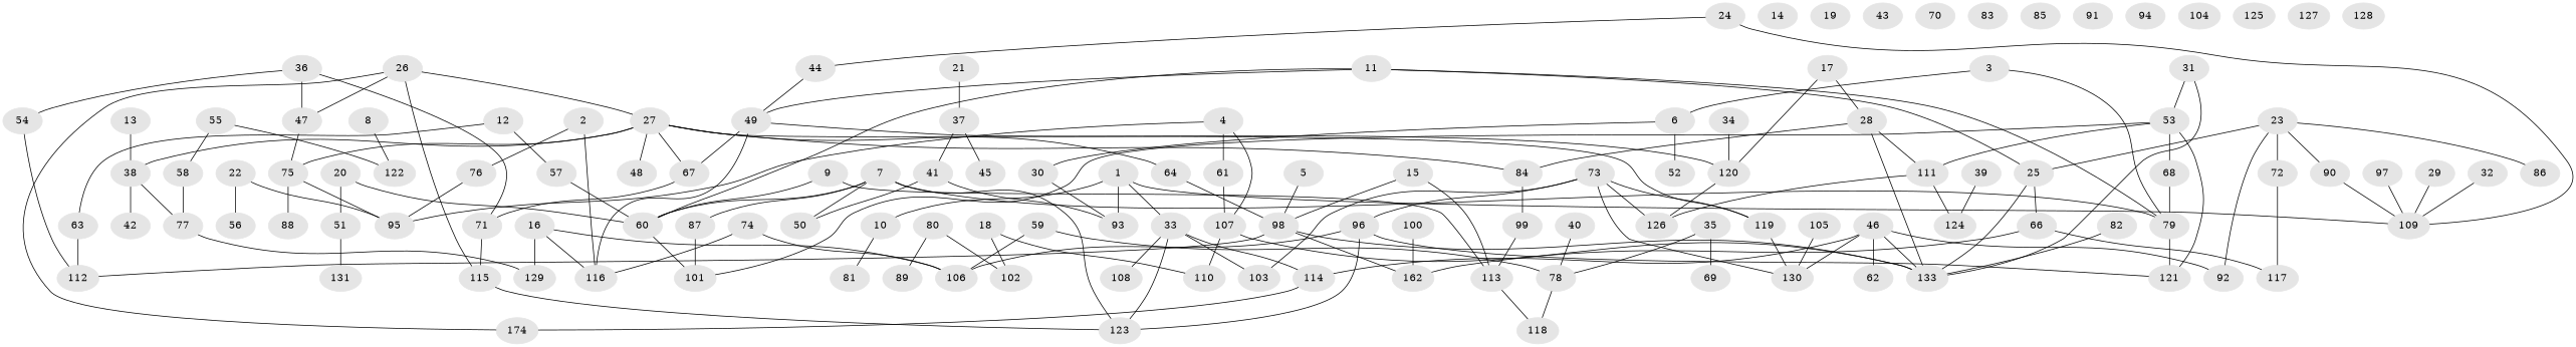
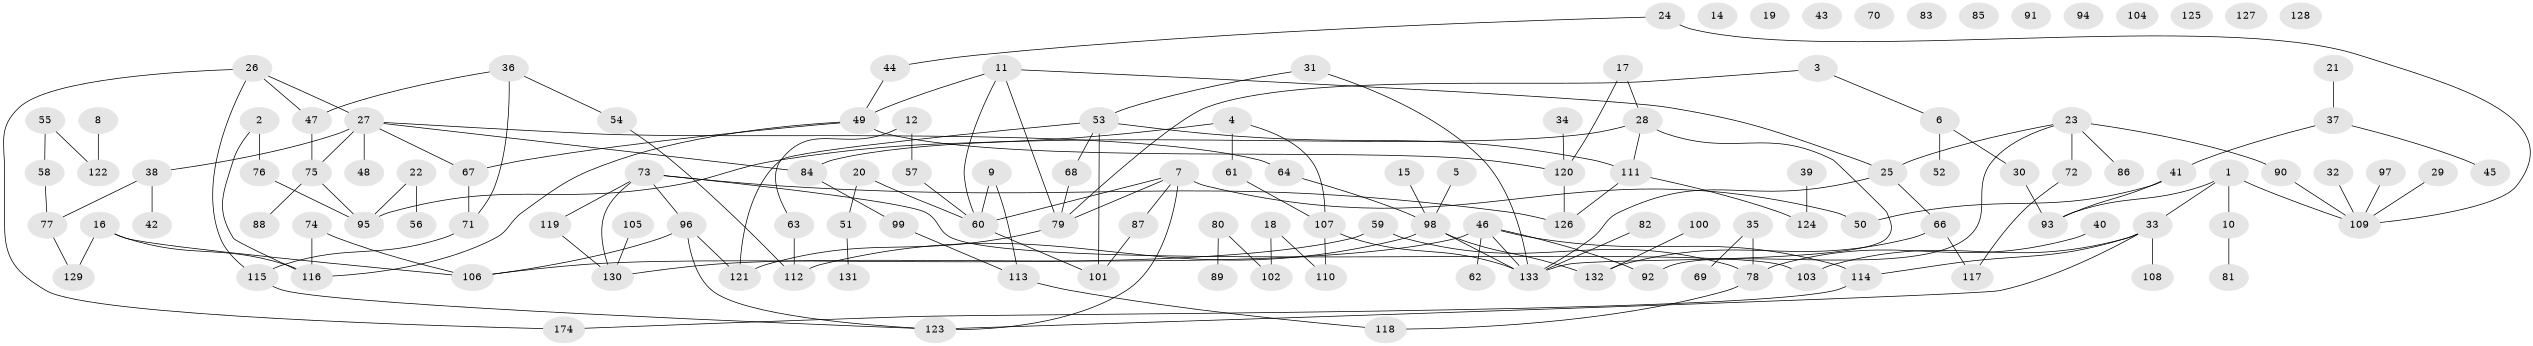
  graph {
    node [color=gray90 style=filled]
    1
    10
    33
    93
    109
    81
    123
    103
    108
    114
    2
    76
    116
    95
    3
    6
    79
    30
    52
    121
    4
    61
    107
    110
    133
    5
    98
    112
-   132 [label=162]
+   132
    7
    50
    60
    87
    101
    8
    122
    9
    113
    118
    11
    25
    49
    66
    120
    67
    12
    57
    63
-   13
    38
    42
    77
    14
    15
    16
    106
    129
    17
    28
    84
    111
    126
    18
    102
    19
    20
    51
    131
    21
    37
    41
    45
    22
    56
    23
    72
    86
    90
    92
    117
    24
    44
    26
    27
    47
    115
    n87 [label=174]
    48
    64
    75
    119
    71
    88
    99
    130
    124
    29
    31
    53
    68
    32
    34
    35
    69
    78
    36
    54
    39
    40
    43
    46
    62
    55
    58
    59
    70
    73
    96
    74
    80
    89
    82
    83
    85
    91
    94
    97
    100
    104
    105
    125
    127
    128
    1 -- 10
    1 -- 33
    1 -- 93
    1 -- 109
    10 -- 81
    33 -- 123
    33 -- 103
    33 -- 108
    33 -- 114
    114 -- n87
    2 -- 76
    2 -- 116
    76 -- 95
    3 -- 6
    3 -- 79
    6 -- 30
    6 -- 52
    79 -- 121
    30 -- 93
    4 -- 95
    4 -- 61
    4 -- 107
    61 -- 107
    107 -- 110
    107 -- 133
    5 -- 98
    98 -- 133
    98 -- 112
    98 -- 132
    7 -- 123
    7 -- 79
    7 -- 50
    7 -- 60
    7 -- 87
    60 -- 101
    87 -- 101
    8 -- 122
    9 -- 60
    9 -- 113
    113 -- 118
    11 -- 79
    11 -- 60
    11 -- 25
    11 -- 49
    25 -- 133
    25 -- 66
    49 -- 116
    49 -- 120
    49 -- 67
    66 -- 132
    66 -- 117
    120 -- 126
    67 -- 71
    12 -- 57
    12 -- 63
    57 -- 60
    63 -- 112
-   13 -- 38
    38 -- 42
    38 -- 77
    77 -- 129
    15 -- 98
-   15 -- 113
    16 -- 116
    16 -- 106
    16 -- 129
    17 -- 120
    17 -- 28
    28 -- 133
    28 -- 84
    28 -- 111
    84 -- 99
    111 -- 126
    111 -- 124
    18 -- 110
    18 -- 102
    20 -- 60
    20 -- 51
    51 -- 131
    21 -- 37
    37 -- 41
    37 -- 45
    41 -- 93
    41 -- 50
    22 -- 95
    22 -- 56
    23 -- 25
    23 -- 72
    23 -- 86
    23 -- 90
    23 -- 92
    72 -- 117
    90 -- 109
    24 -- 109
    24 -- 44
    44 -- 49
    26 -- 27
    26 -- 47
    26 -- 115
    26 -- n87
    27 -- 67
    27 -- 38
    27 -- 84
    27 -- 48
    27 -- 64
    27 -- 75
-   27 -- 119
    47 -- 75
    115 -- 123
    64 -- 98
    75 -- 95
    75 -- 88
    119 -- 130
    71 -- 115
    99 -- 113
    29 -- 109
    31 -- 133
    31 -- 53
    53 -- 121
    53 -- 101
    53 -- 111
    53 -- 68
    68 -- 79
    32 -- 109
    34 -- 120
    35 -- 69
    35 -- 78
    78 -- 118
    36 -- 47
    36 -- 71
    36 -- 54
    54 -- 112
    39 -- 124
    40 -- 78
    46 -- 114
    46 -- 133
    46 -- 92
    46 -- 130
    46 -- 62
    55 -- 122
    55 -- 58
    58 -- 77
    59 -- 106
    59 -- 78
    73 -- 103
    73 -- 126
    73 -- 119
    73 -- 130
    73 -- 96
    96 -- 123
    96 -- 121
    96 -- 106
    74 -- 116
    74 -- 106
    80 -- 102
    80 -- 89
    82 -- 133
    97 -- 109
    100 -- 132
    105 -- 130
  }
